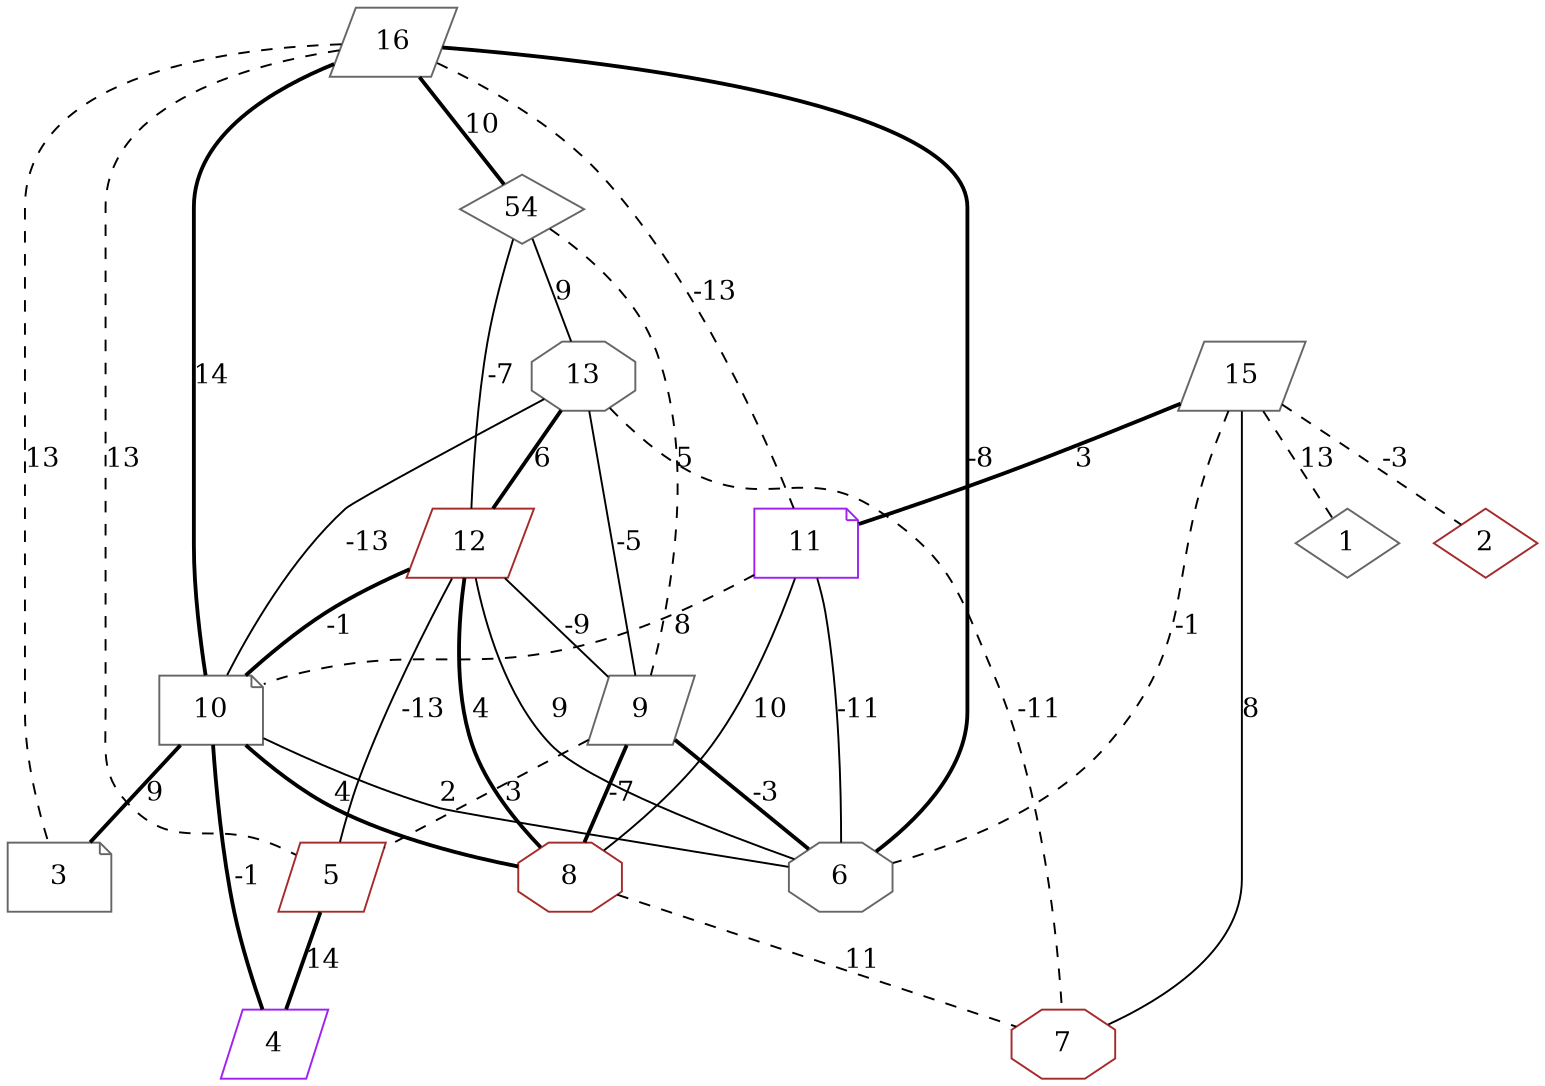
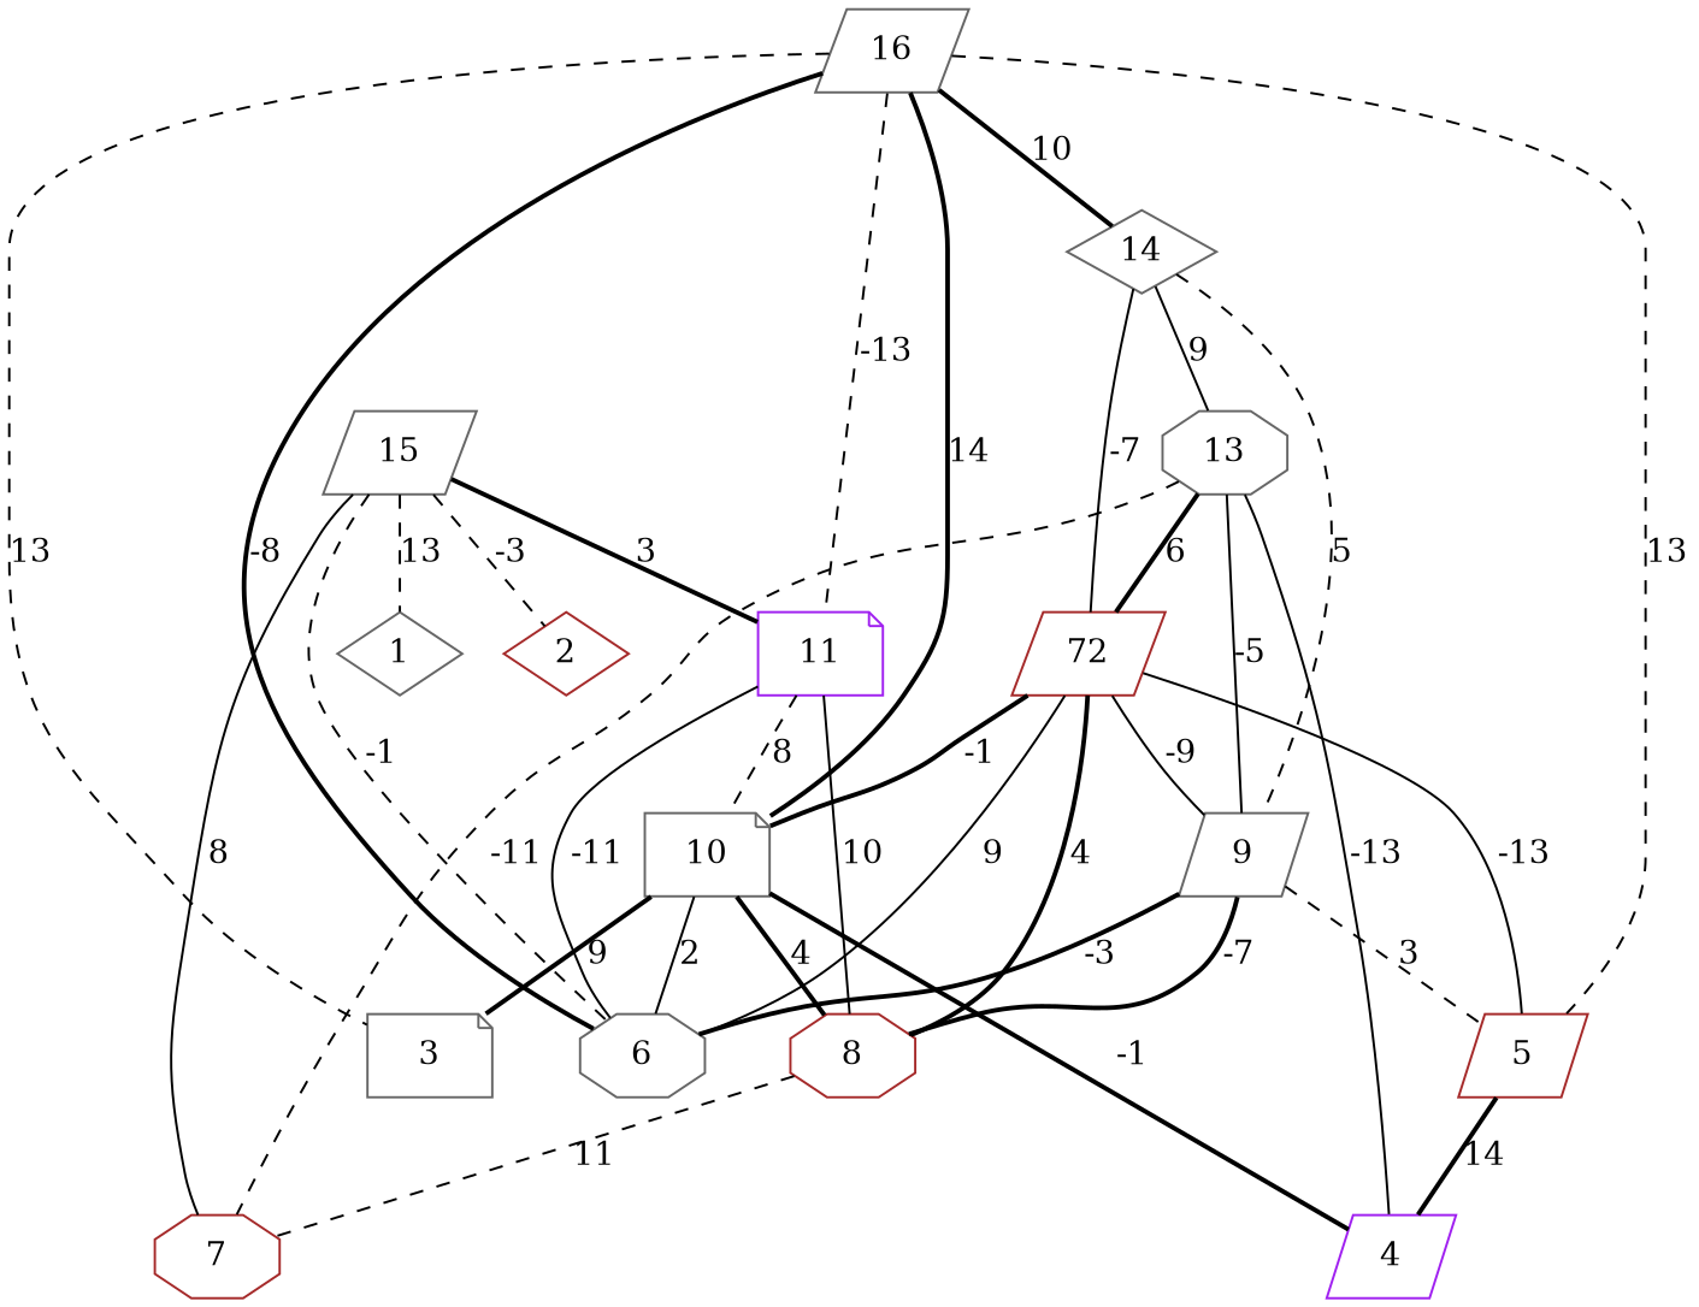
  graph {
    fontname="Helvetica,Arial,sans-serif"
    node [color=gray40 shape=parallelogram]
    edge [style=bold]
    3 [shape=note]
    16
    5 [color=brown]
    6 [shape=octagon]
    10 [shape=note]
    11 [color=purple shape=note]
-   14 [shape=diamond label=54]
+   14 [shape=diamond]
    4 [color=purple]
    8 [color=brown shape=octagon]
    9
-   12 [color=brown]
+   12 [color=brown label=72]
    13 [shape=octagon]
    7 [color=brown shape=octagon]
    15
    1 [shape=diamond]
    2 [color=brown shape=diamond]
    16 -- 3 [label=13 style=dashed]
    16 -- 5 [label=13 style=dashed]
    16 -- 6 [label=-8]
    16 -- 10 [label=14]
    16 -- 11 [label=-13 style=dashed]
    16 -- 14 [label=10]
    5 -- 4 [label=14]
    10 -- 3 [label=9]
    10 -- 6 [label=2 style=solid]
    10 -- 4 [label=-1]
    10 -- 8 [label=4]
    11 -- 6 [label=-11 style=solid]
    11 -- 10 [label=8 style=dashed]
    11 -- 8 [label=10 style=solid]
    14 -- 9 [label=5 style=dashed]
    14 -- 12 [label=-7 style=solid]
    14 -- 13 [label=9 style=solid]
    8 -- 7 [label=11 style=dashed]
    9 -- 5 [label=3 style=dashed]
    9 -- 6 [label=-3]
    9 -- 8 [label=-7]
    12 -- 5 [label=-13 style=solid]
    12 -- 6 [label=9 style=solid]
    12 -- 10 [label=-1]
    12 -- 8 [label=4]
    12 -- 9 [label=-9 style=solid]
-   13 -- 10 [label=-13 style=solid]
+   13 -- 4 [label=-13 style=solid]
    13 -- 9 [label=-5 style=solid]
    13 -- 12 [label=6]
    13 -- 7 [label=-11 style=dashed]
    15 -- 6 [label=-1 style=dashed]
    15 -- 11 [label=3]
    15 -- 7 [label=8 style=solid]
    15 -- 1 [label=13 style=dashed]
    15 -- 2 [label=-3 style=dashed]
  }
